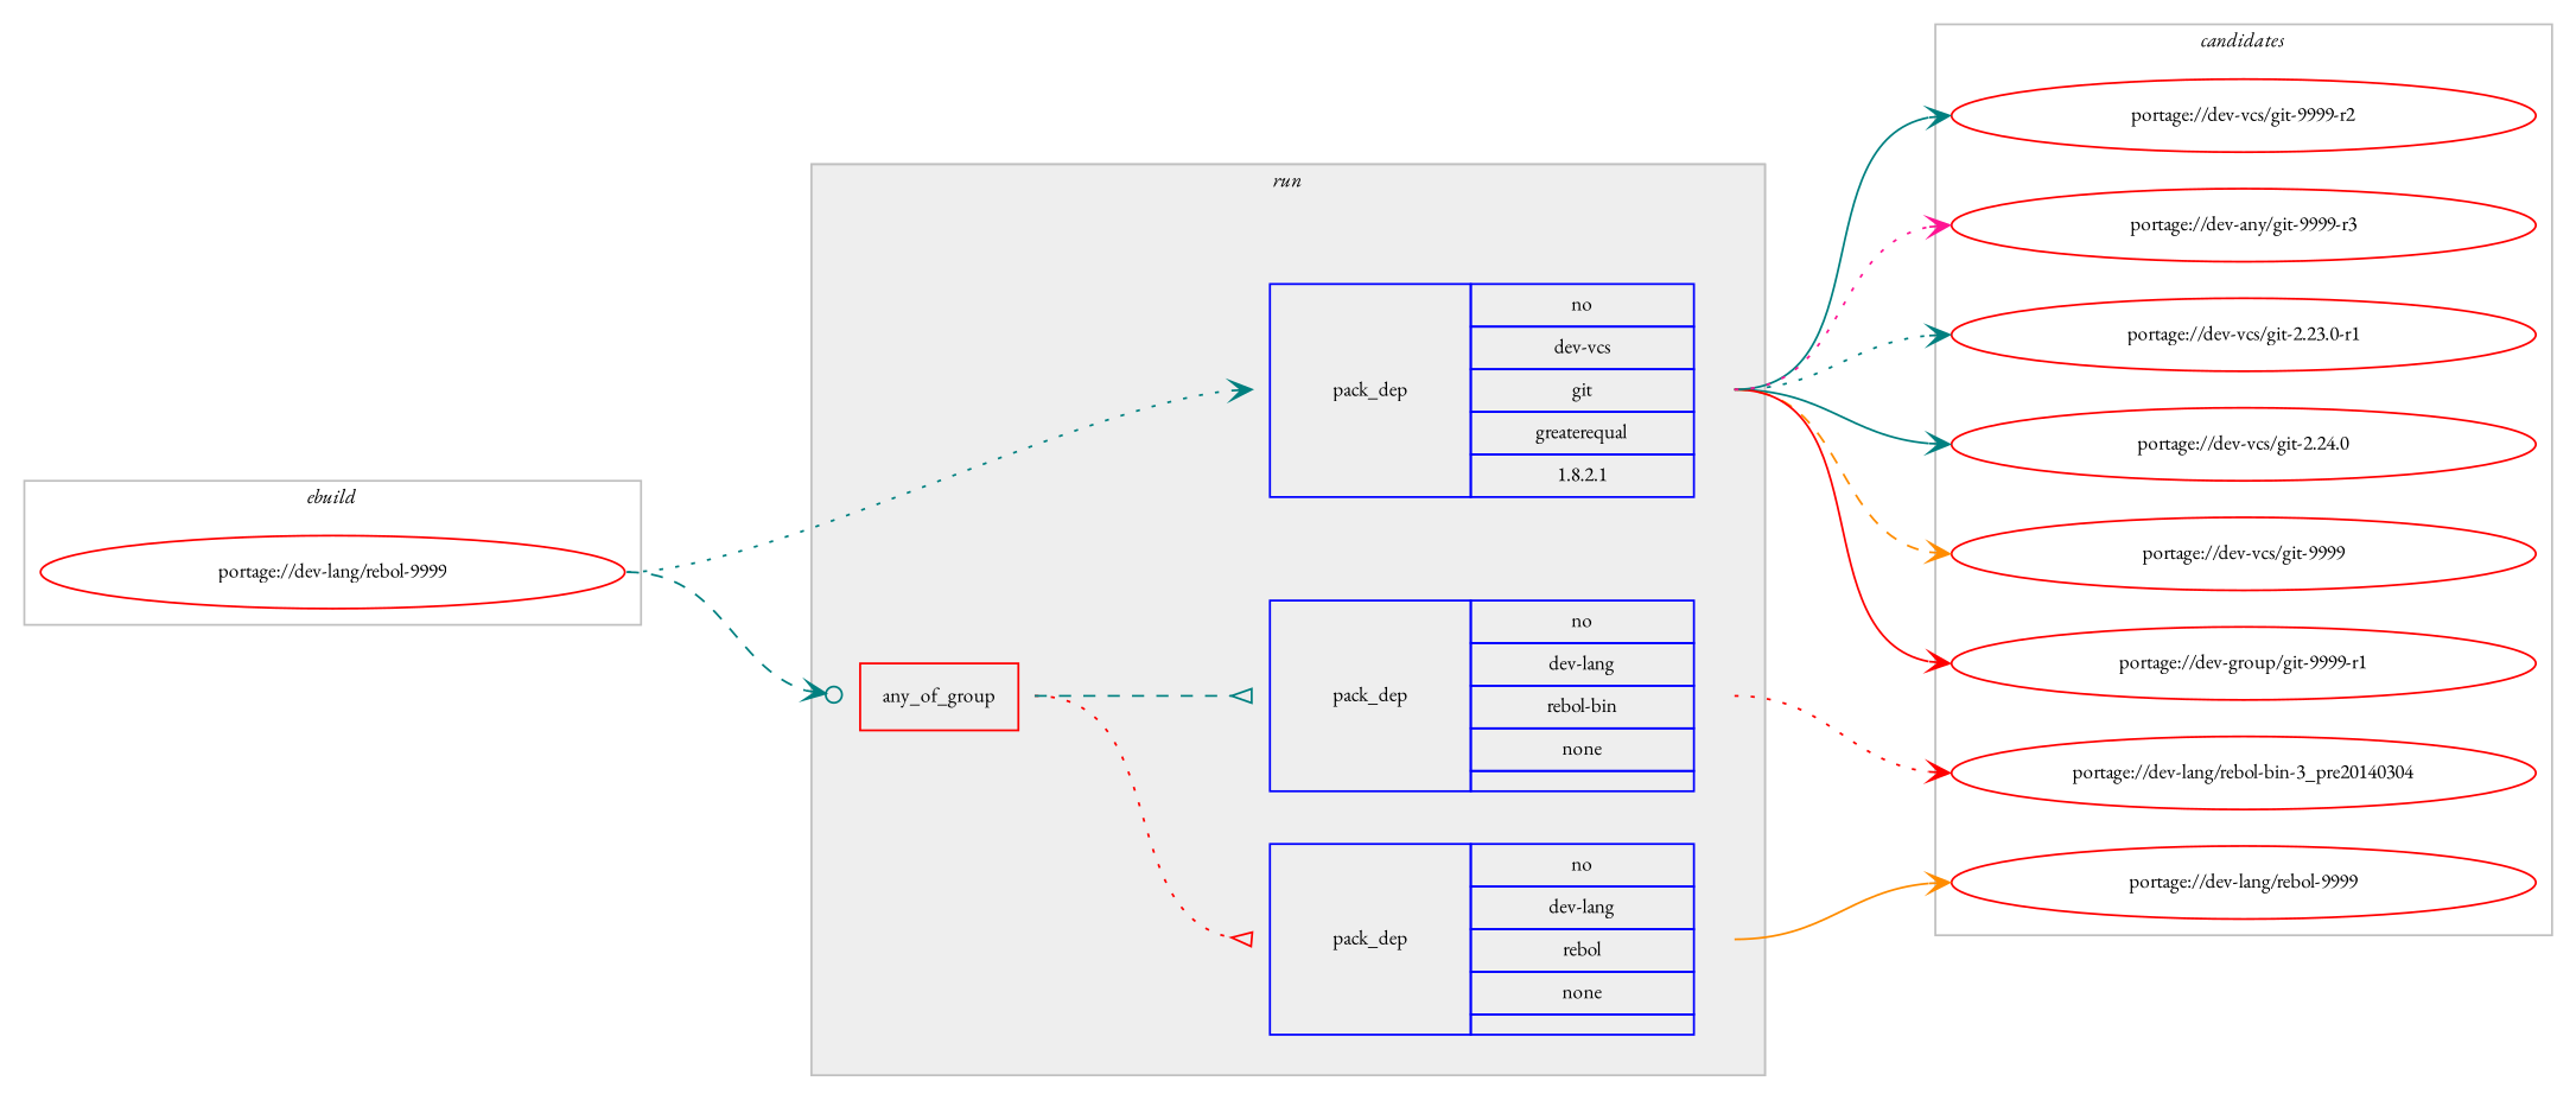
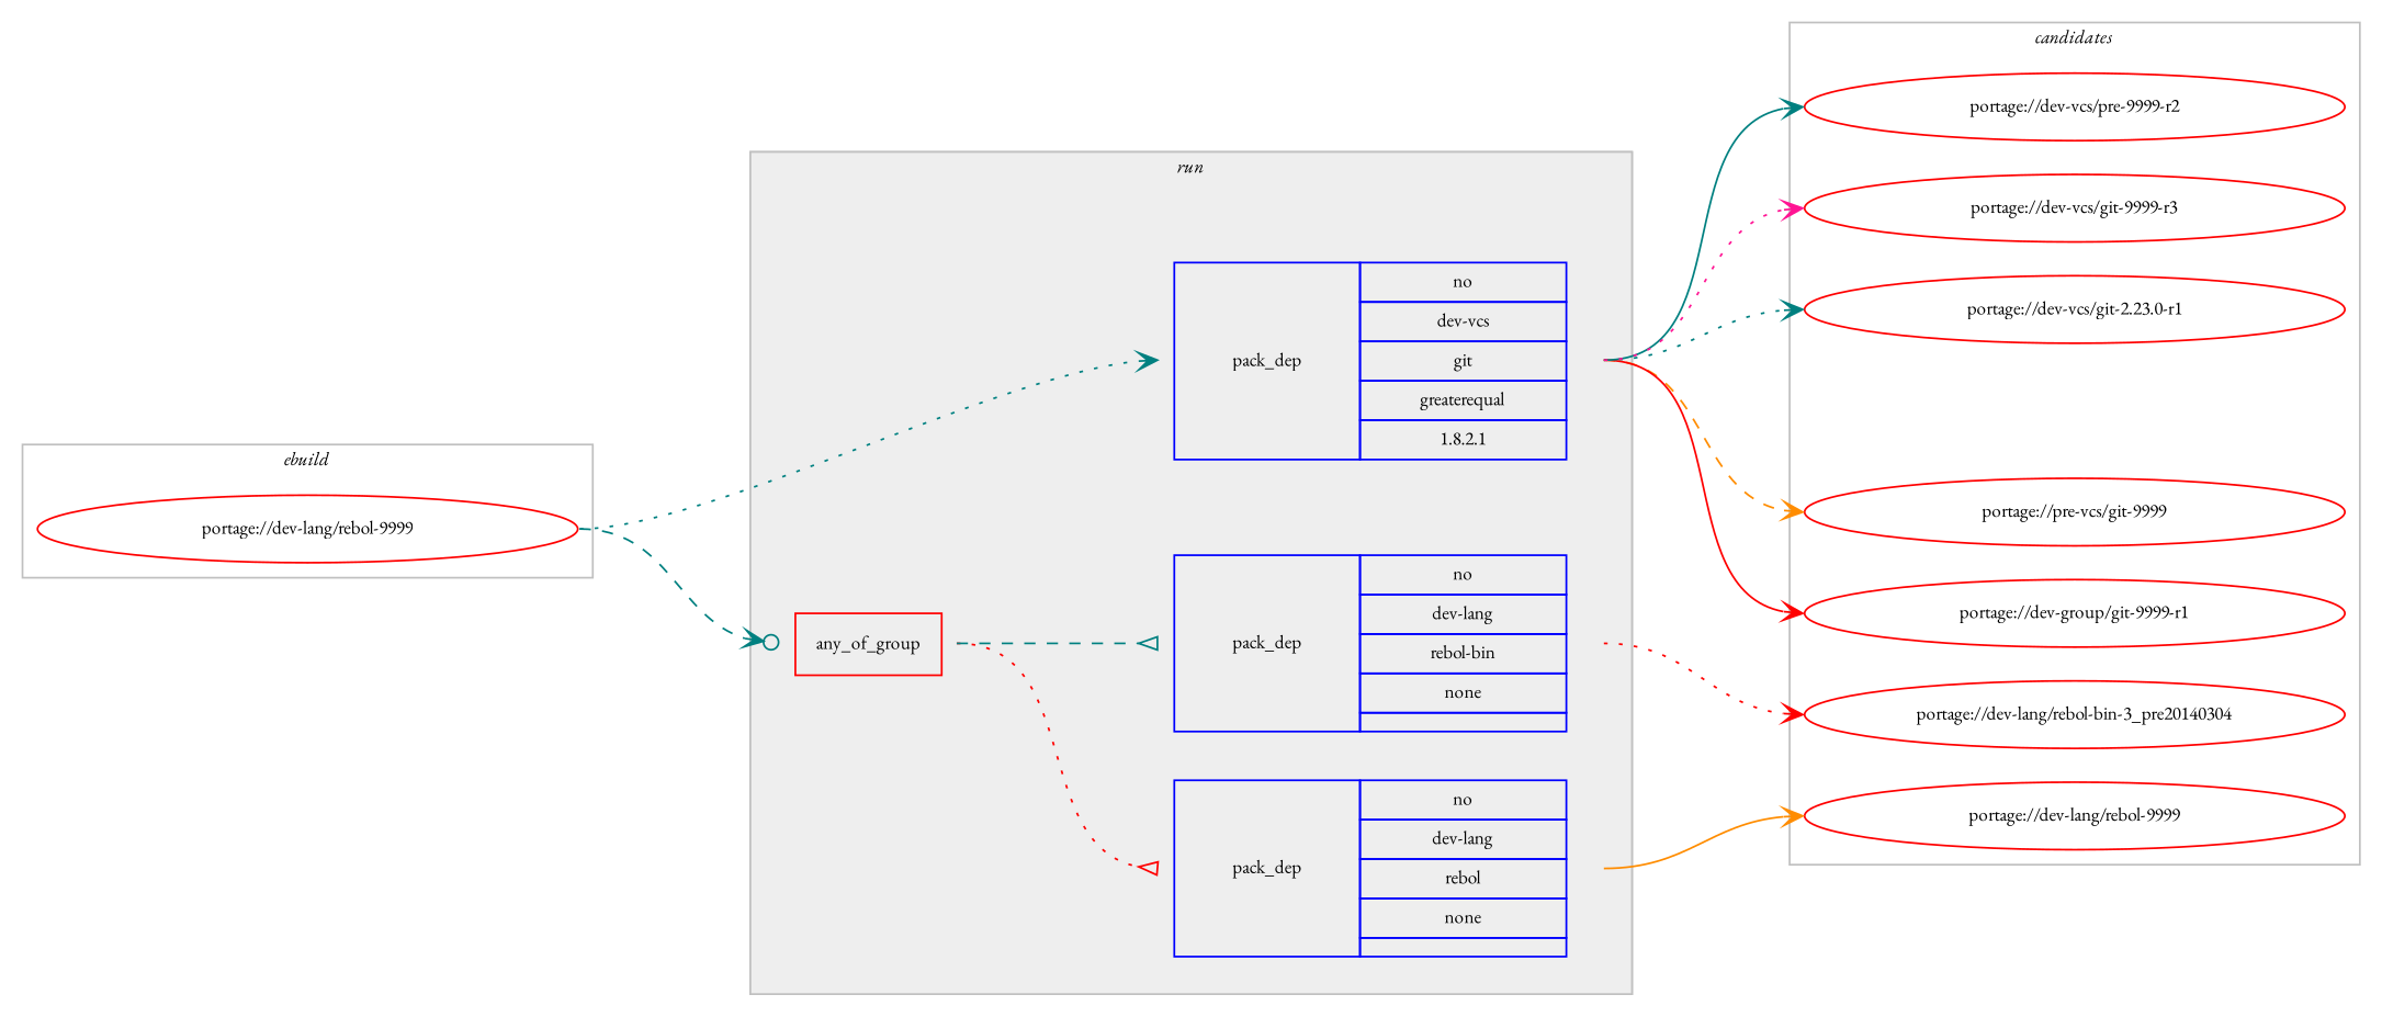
  digraph {
    compound=true
    concentrate=true
    fontname="EB Garamond"
    fontsize=10
    newrank=true
    rankdir=LR
    ranksep=1.5
    node [color=red fontname="EB Garamond" fontsize=10]
    edge [arrowhead=vee color=teal fontname="EB Garamond" headport=w style=dotted tailport=e weight=100]
    n1 [label="portage://dev-lang/rebol-9999" width=4]
    n2 [color=blue label=<<TABLE BORDER="0" CELLBORDER="1" CELLSPACING="0" CELLPADDING="4" WIDTH="220"><TR><TD ROWSPAN="6" CELLPADDING="30">pack_dep</TD></TR><TR><TD WIDTH="110">no</TD></TR><TR><TD>dev-vcs</TD></TR><TR><TD>git</TD></TR><TR><TD>greaterequal</TD></TR><TR><TD>1.8.2.1</TD></TR></TABLE>> shape=none]
    n3 [color=blue label=<<TABLE BORDER="0" CELLBORDER="1" CELLSPACING="0" CELLPADDING="4" WIDTH="220"><TR><TD ROWSPAN="6" CELLPADDING="30">pack_dep</TD></TR><TR><TD WIDTH="110">no</TD></TR><TR><TD>dev-lang</TD></TR><TR><TD>rebol</TD></TR><TR><TD>none</TD></TR><TR><TD></TD></TR></TABLE>> shape=none]
    n4 [color=blue label=<<TABLE BORDER="0" CELLBORDER="1" CELLSPACING="0" CELLPADDING="4" WIDTH="220"><TR><TD ROWSPAN="6" CELLPADDING="30">pack_dep</TD></TR><TR><TD WIDTH="110">no</TD></TR><TR><TD>dev-lang</TD></TR><TR><TD>rebol-bin</TD></TR><TR><TD>none</TD></TR><TR><TD></TD></TR></TABLE>> shape=none]
    n5 [label=<<TABLE BORDER="0" CELLBORDER="1" CELLSPACING="0" CELLPADDING="4"><TR><TD CELLPADDING="10">any_of_group</TD></TR></TABLE>> shape=none]
    n6 [label="portage://dev-vcs/git-2.23.0-r1" width=4]
-   n7 [label="portage://dev-vcs/git-2.24.0" width=4]
-   n8 [label="portage://dev-vcs/git-9999" width=4]
+   n8 [label="portage://pre-vcs/git-9999" width=4]
    n9 [label="portage://dev-group/git-9999-r1" width=4]
-   n10 [label="portage://dev-vcs/git-9999-r2" width=4]
-   n11 [label="portage://dev-any/git-9999-r3" width=4]
+   n10 [label="portage://dev-vcs/pre-9999-r2" width=4]
+   n11 [label="portage://dev-vcs/git-9999-r3" width=4]
    n12 [label="portage://dev-lang/rebol-9999" width=4]
    n13 [label="portage://dev-lang/rebol-bin-3_pre20140304" width=4]
    subgraph cluster_1 {
      color=gray
      label=<<i>ebuild</i>>
      rank=same
      n1
    }
    subgraph cluster_2 {
      color=gray
      label=<<i>dependencies</i>>
      subgraph cluster_3 {
        color=gray
        fillcolor="#eeeeee"
        label=<<i>compile</i>>
        style=filled
        subgraph sub_4 {
          color=gray
          fillcolor="#eeeeee"
          label=<<i>compile</i>>
          style=filled
          n2
        }
      }
      subgraph cluster_5 {
        color=gray
        fillcolor="#eeeeee"
        label=<<i>compile and run</i>>
        style=filled
        subgraph sub_6 {
          color=gray
          fillcolor="#eeeeee"
          label=<<i>compile and run</i>>
          style=filled
          n5
          subgraph sub_7 {
            color=gray
            fillcolor="#eeeeee"
            label=<<i>compile and run</i>>
            style=filled
            n3
          }
          subgraph sub_8 {
            color=gray
            fillcolor="#eeeeee"
            label=<<i>compile and run</i>>
            style=filled
            n4
          }
        }
      }
      subgraph cluster_9 {
        color=gray
        fillcolor="#eeeeee"
        label=<<i>run</i>>
        style=filled
      }
    }
    subgraph cluster_10 {
      color=gray
      label=<<i>candidates</i>>
      rank=same
      subgraph sub_11 {
        color=black
        label=<<i>candidates</i>>
        nodesep=1
        rank=same
        n6
-       n7
        n8
        n9
        n10
        n11
      }
      subgraph sub_12 {
        color=black
        label=<<i>candidates</i>>
        nodesep=1
        rank=same
        n12
      }
      subgraph sub_13 {
        color=black
        label=<<i>candidates</i>>
        nodesep=1
        rank=same
        n13
      }
    }
    n1 -> n2 [weight=20]
    n1 -> n5 [arrowhead=odotvee style=dashed weight=20]
    n2 -> n6
-   n2 -> n7 [style=solid]
    n2 -> n8 [color=darkorange style=dashed]
    n2 -> n9 [color=red style=solid]
    n2 -> n10 [style=solid]
    n2 -> n11 [color=deeppink]
    n3 -> n12 [color=darkorange style=solid]
    n4 -> n13 [color=red]
    n5 -> n3 [arrowhead=oinv color=red weight=20]
    n5 -> n4 [arrowhead=oinv style=dashed weight=20]
  }
